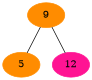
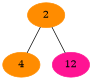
  graph {
    node [color=darkorange style=filled]
-   2 [super="+1+3+8" label=9]
-   5 [super="+7+17"]
+   2 [super="+1+3+8"]
+   5 [super="+7+17" label=4]
    12 [color=deeppink super="+14+15+18"]
    2 -- 5
    2 -- 12
  }
